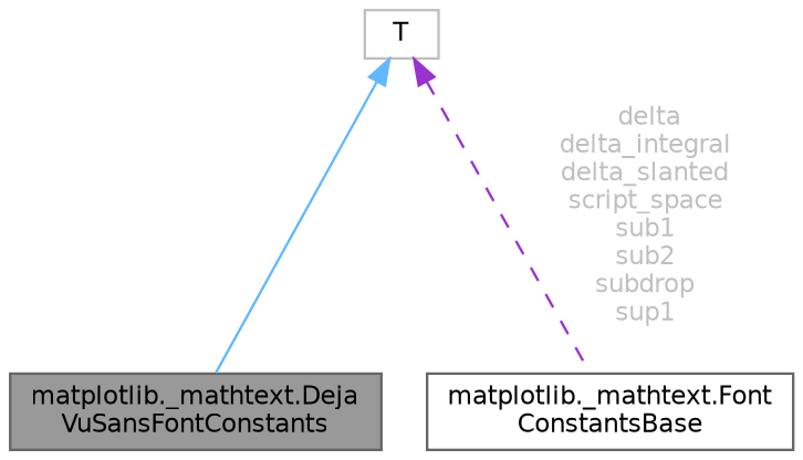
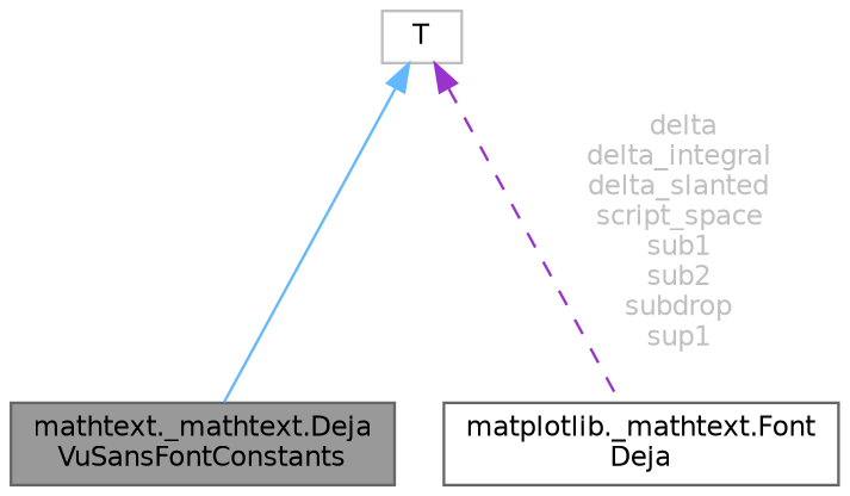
  digraph {
    node [color=gray40 fillcolor=white fontname=Helvetica fontsize=10 shape=box style=filled]
    edge [dir=back fontname=Helvetica fontsize=10 labelfontname=Helvetica labelfontsize=10]
-   n1 [fillcolor=grey60 fontcolor=black height=0.2 label="matplotlib._mathtext.Deja\lVuSansFontConstants" width=0.4]
-   n2 [height=0.2 label="matplotlib._mathtext.Font\lConstantsBase" width=0.4]
+   n1 [fillcolor=grey60 fontcolor=black height=0.2 label="mathtext._mathtext.Deja\lVuSansFontConstants" width=0.4]
+   n2 [height=0.2 label="matplotlib._mathtext.Font\lDeja" width=0.4]
    n3 [color=grey75 height=0.2 label=T width=0.4]
    n3 -> n1 [color=steelblue1 style=solid]
    n3 -> n2 [color=darkorchid3 fontcolor=grey label=" delta\ndelta_integral\ndelta_slanted\nscript_space\nsub1\nsub2\nsubdrop\nsup1" style=dashed]
  }
